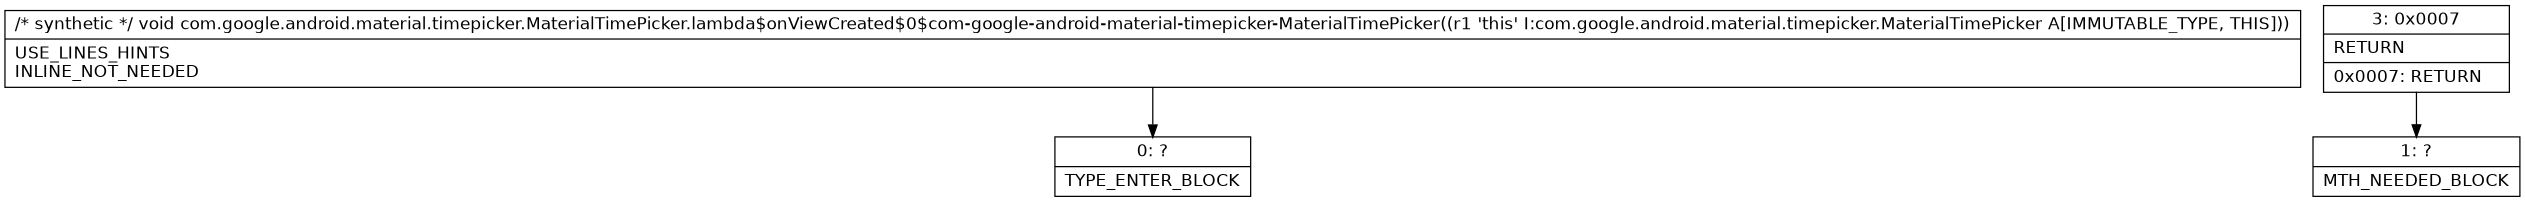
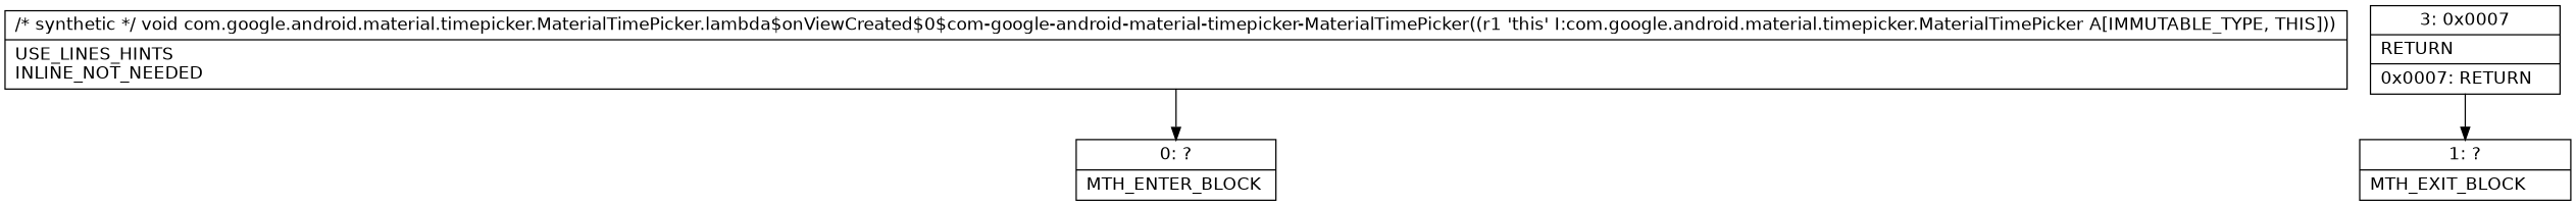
  digraph {
    fontname="DejaVu Sans"
    node [fontname="DejaVu Sans" shape=record]
    edge [fontname="DejaVu Sans"]
-   n1 [label="{0\:\ ?|TYPE_ENTER_BLOCK\l}"]
+   n1 [label="{0\:\ ?|MTH_ENTER_BLOCK\l}"]
    n2 [label="{3\:\ 0x0007|RETURN\l|0x0007: RETURN   \l}"]
-   n3 [label="{1\:\ ?|MTH_NEEDED_BLOCK\l}"]
+   n3 [label="{1\:\ ?|MTH_EXIT_BLOCK\l}"]
    n4 [label="{\/* synthetic *\/ void com.google.android.material.timepicker.MaterialTimePicker.lambda$onViewCreated$0$com\-google\-android\-material\-timepicker\-MaterialTimePicker((r1 'this' I:com.google.android.material.timepicker.MaterialTimePicker A[IMMUTABLE_TYPE, THIS]))  | USE_LINES_HINTS\lINLINE_NOT_NEEDED\l}"]
    n2 -> n3
    n4 -> n1
  }
